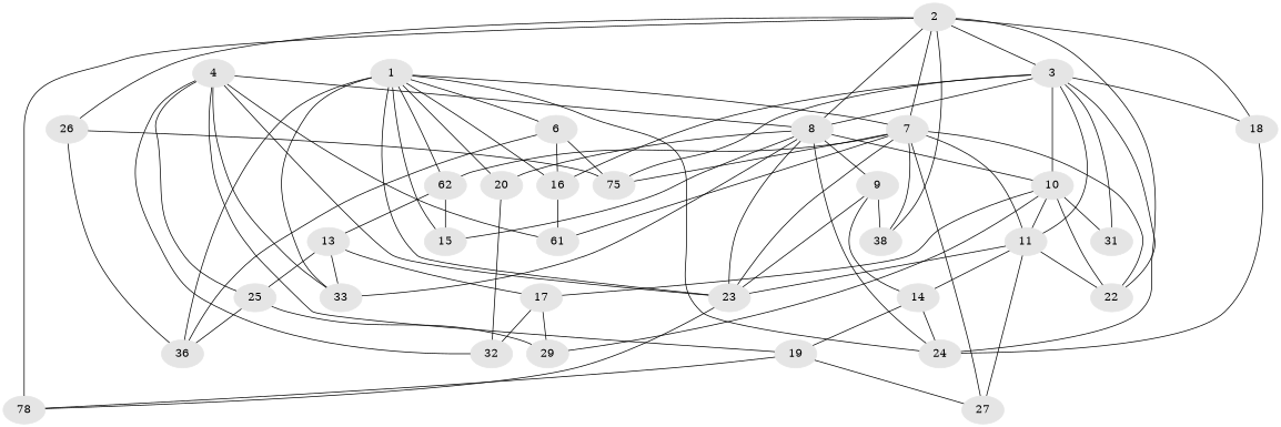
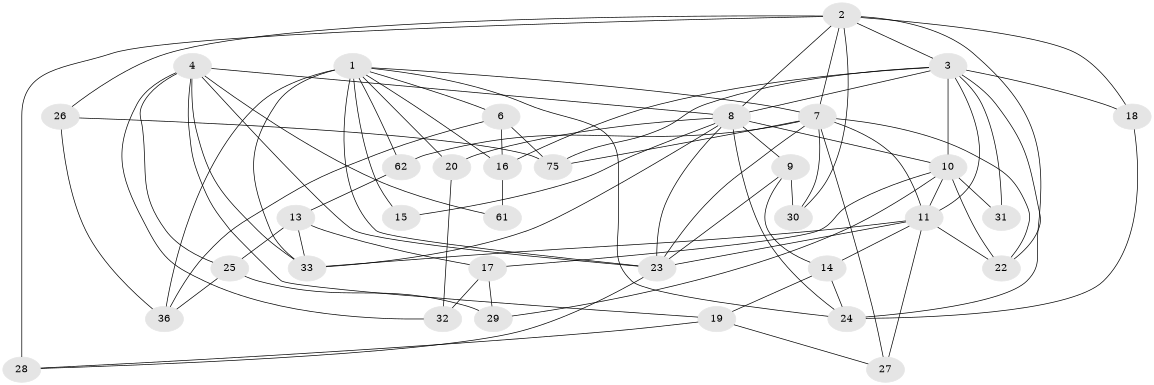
  graph {
    node [color=gray90 style=filled]
    edge [weight=1.0]
    1
    6
    7
    n4 [label=62]
    15
    16
    20
    23
    24
    33
    36
    n12 [label=75]
-   30 [label=38]
+   30
    11
    22
    n16 [label=61]
    27
    13
    32
-   28 [label=78]
+   28
    2
    3
    8
    18
    26
    31
    10
    9
    17
    29
    14
    4
    19
    25
    1 -- 6
    1 -- 7
    1 -- n4
    1 -- 15
    1 -- 16
    1 -- 20
    1 -- 23 [weight=2.0]
    1 -- 24
    1 -- 33 [weight=2.0]
    1 -- 36
    6 -- 16
    6 -- 36
    6 -- n12
    7 -- n4
    7 -- 23
    7 -- n12
    7 -- 30
    7 -- 11
    7 -- 22 [weight=2.0]
-   7 -- n16
    7 -- 27
-   n4 -- 15
    n4 -- 13
    16 -- n16
    20 -- 32
    23 -- 28
    11 -- 23
+   11 -- 33
    11 -- 22
    11 -- 27
    11 -- 14
    13 -- 33
    13 -- 17
    13 -- 25
    2 -- 7
    2 -- 24 [weight=2.0]
    2 -- 30
    2 -- 28 [weight=3.0]
    2 -- 3
    2 -- 8
    2 -- 18 [weight=2.0]
    2 -- 26
    3 -- 16
    3 -- n12
    3 -- 11
    3 -- 22
    3 -- 8
    3 -- 18
    3 -- 31
    3 -- 10 [weight=2.0]
    8 -- 15
    8 -- 20 [weight=2.0]
    8 -- 23
    8 -- 24
    8 -- 33
    8 -- 10 [weight=2.0]
    8 -- 9
    18 -- 24
    26 -- 36
    26 -- n12
    10 -- 11
    10 -- 22 [weight=2.0]
    10 -- 31
    10 -- 17
    10 -- 29
    9 -- 23
    9 -- 30
    9 -- 14
    17 -- 32
    17 -- 29
    14 -- 24
    14 -- 19
    4 -- 23 [weight=2.0]
    4 -- 33
    4 -- n16
    4 -- 32
    4 -- 8
    4 -- 19
    4 -- 25
    19 -- 27
    19 -- 28
    25 -- 36
    25 -- 29
  }
